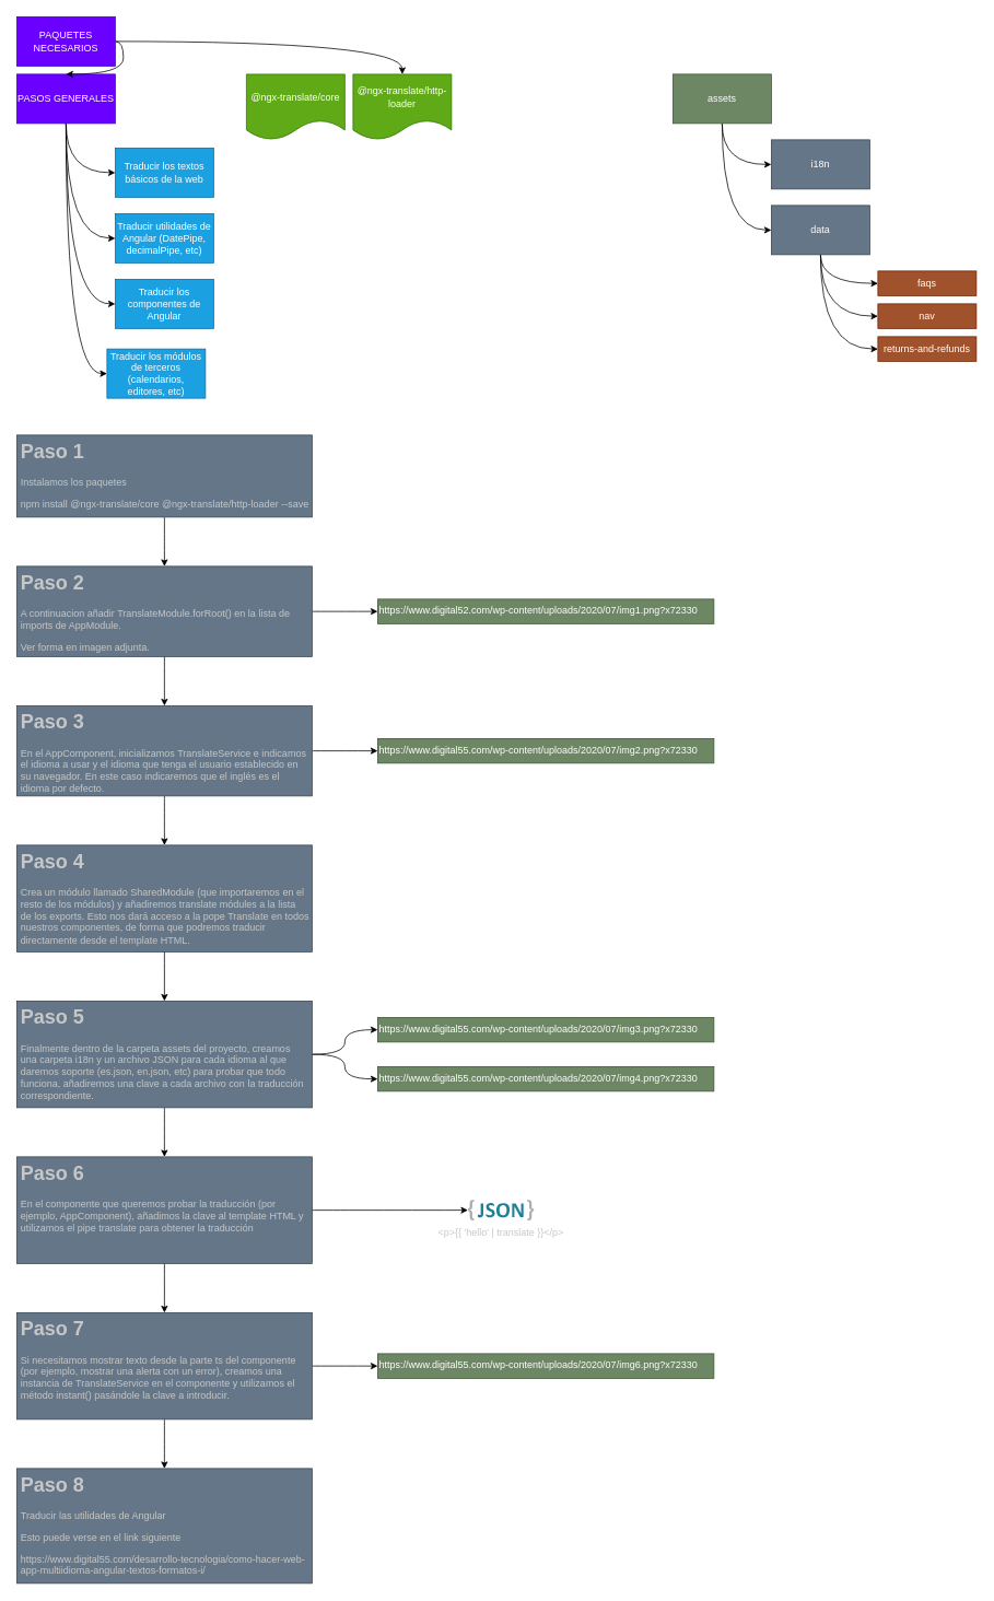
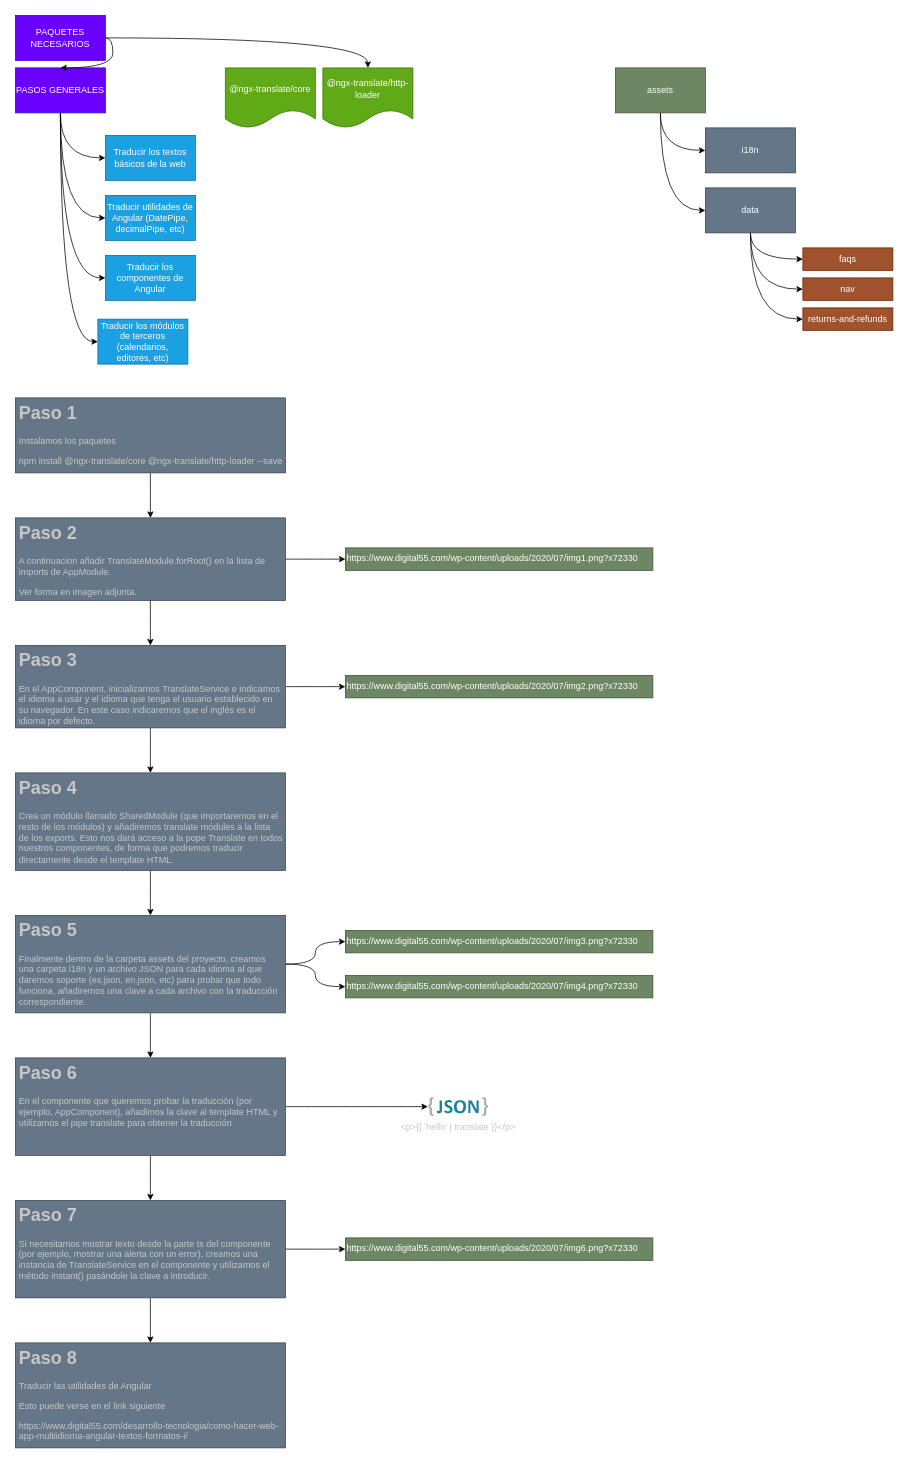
  <mxCell id="0" />
  <mxCell id="1" parent="0" />
  <mxCell id="2" style="edgeStyle=orthogonalEdgeStyle;html=1;exitX=0.5;exitY=1;exitDx=0;exitDy=0;entryX=0;entryY=0.5;entryDx=0;entryDy=0;curved=1;" parent="1" source="6" target="7" edge="1"><mxGeometry relative="1" as="geometry" /></mxCell>
  <mxCell id="3" style="edgeStyle=orthogonalEdgeStyle;curved=1;html=1;exitX=0.5;exitY=1;exitDx=0;exitDy=0;entryX=0;entryY=0.5;entryDx=0;entryDy=0;" parent="1" source="6" target="8" edge="1"><mxGeometry relative="1" as="geometry" /></mxCell>
  <mxCell id="4" style="edgeStyle=orthogonalEdgeStyle;curved=1;html=1;exitX=0.5;exitY=1;exitDx=0;exitDy=0;entryX=0;entryY=0.5;entryDx=0;entryDy=0;" parent="1" source="6" target="9" edge="1"><mxGeometry relative="1" as="geometry" /></mxCell>
  <mxCell id="5" style="edgeStyle=orthogonalEdgeStyle;curved=1;html=1;exitX=0.5;exitY=1;exitDx=0;exitDy=0;entryX=0;entryY=0.5;entryDx=0;entryDy=0;" parent="1" source="6" target="10" edge="1"><mxGeometry relative="1" as="geometry" /></mxCell>
  <mxCell id="6" value="PASOS GENERALES" style="rounded=0;whiteSpace=wrap;html=1;fillColor=#6a00ff;fontColor=#ffffff;strokeColor=#3700CC;" parent="1" vertex="1"><mxGeometry x="20" y="90" width="120" height="60" as="geometry" /></mxCell>
  <mxCell id="7" value="Traducir los textos básicos de la web" style="rounded=0;whiteSpace=wrap;html=1;fillColor=#1ba1e2;fontColor=#ffffff;strokeColor=#006EAF;" parent="1" vertex="1"><mxGeometry x="140" y="180" width="120" height="60" as="geometry" /></mxCell>
  <mxCell id="8" value="Traducir utilidades de Angular (DatePipe, decimalPipe, etc)" style="rounded=0;whiteSpace=wrap;html=1;fillColor=#1ba1e2;fontColor=#ffffff;strokeColor=#006EAF;" parent="1" vertex="1"><mxGeometry x="140" y="260" width="120" height="60" as="geometry" /></mxCell>
  <mxCell id="9" value="Traducir los componentes de Angular" style="rounded=0;whiteSpace=wrap;html=1;fillColor=#1ba1e2;fontColor=#ffffff;strokeColor=#006EAF;" parent="1" vertex="1"><mxGeometry x="140" y="340" width="120" height="60" as="geometry" /></mxCell>
  <mxCell id="10" value="Traducir los módulos de terceros (calendarios, editores, etc)" style="rounded=0;whiteSpace=wrap;html=1;fillColor=#1ba1e2;fontColor=#ffffff;strokeColor=#006EAF;" parent="1" vertex="1"><mxGeometry x="130" y="425" width="120" height="60" as="geometry" /></mxCell>
  <mxCell id="11" value="@ngx-translate/core" style="shape=document;whiteSpace=wrap;html=1;boundedLbl=1;fillColor=#60a917;fontColor=#ffffff;strokeColor=#2D7600;" parent="1" vertex="1"><mxGeometry x="300" y="90" width="120" height="80" as="geometry" /></mxCell>
  <mxCell id="12" value="@ngx-translate/http-loader" style="shape=document;whiteSpace=wrap;html=1;boundedLbl=1;fillColor=#60a917;fontColor=#ffffff;strokeColor=#2D7600;" parent="1" vertex="1"><mxGeometry x="430" y="90" width="120" height="80" as="geometry" /></mxCell>
  <mxCell id="13" style="edgeStyle=orthogonalEdgeStyle;curved=1;html=1;exitX=1;exitY=0.5;exitDx=0;exitDy=0;" parent="1" source="15" target="6" edge="1"><mxGeometry relative="1" as="geometry" /></mxCell>
  <mxCell id="14" style="edgeStyle=orthogonalEdgeStyle;curved=1;html=1;exitX=1;exitY=0.5;exitDx=0;exitDy=0;entryX=0.5;entryY=0;entryDx=0;entryDy=0;" parent="1" source="15" target="12" edge="1"><mxGeometry relative="1" as="geometry" /></mxCell>
  <mxCell id="15" value="PAQUETES NECESARIOS" style="rounded=0;whiteSpace=wrap;html=1;fillColor=#6a00ff;fontColor=#ffffff;strokeColor=#3700CC;" parent="1" vertex="1"><mxGeometry x="20" y="20" width="120" height="60" as="geometry" /></mxCell>
  <mxCell id="16" style="edgeStyle=orthogonalEdgeStyle;curved=1;html=1;exitX=0.5;exitY=1;exitDx=0;exitDy=0;entryX=0.5;entryY=0;entryDx=0;entryDy=0;fontColor=#C7C7C7;" parent="1" source="17" target="20" edge="1"><mxGeometry relative="1" as="geometry" /></mxCell>
  <mxCell id="17" value="&lt;h1&gt;Paso 1&lt;/h1&gt;&lt;p&gt;Instalamos los paquetes&lt;/p&gt;&lt;p&gt;npm install @ngx-translate/core @ngx-translate/http-loader --save&lt;/p&gt;" style="text;html=1;strokeColor=#314354;fillColor=#647687;spacing=5;spacingTop=-20;whiteSpace=wrap;overflow=hidden;rounded=0;fontColor=#C7C7C7;" parent="1" vertex="1"><mxGeometry x="20" y="530" width="360" height="100" as="geometry" /></mxCell>
  <mxCell id="18" style="edgeStyle=orthogonalEdgeStyle;curved=1;html=1;exitX=1;exitY=0.5;exitDx=0;exitDy=0;entryX=0;entryY=0.5;entryDx=0;entryDy=0;fontColor=#C7C7C7;" parent="1" source="20" target="21" edge="1"><mxGeometry relative="1" as="geometry" /></mxCell>
  <mxCell id="19" style="edgeStyle=orthogonalEdgeStyle;curved=1;html=1;exitX=0.5;exitY=1;exitDx=0;exitDy=0;entryX=0.5;entryY=0;entryDx=0;entryDy=0;fontColor=#C7C7C7;" parent="1" source="20" target="24" edge="1"><mxGeometry relative="1" as="geometry" /></mxCell>
  <mxCell id="20" value="&lt;h1&gt;Paso 2&lt;/h1&gt;&lt;p&gt;A continuacion añadir TranslateModule.forRoot() en la lista de imports de AppModule.&lt;/p&gt;&lt;p&gt;Ver forma en imagen adjunta.&lt;/p&gt;" style="text;html=1;strokeColor=#314354;fillColor=#647687;spacing=5;spacingTop=-20;whiteSpace=wrap;overflow=hidden;rounded=0;fontColor=#C7C7C7;labelPadding=0;perimeter=rectanglePerimeter;collapsible=0;metaEdit=0;" parent="1" vertex="1"><mxGeometry x="20" y="690" width="360" height="110" as="geometry" /></mxCell>
- <mxCell id="21" value="https://www.digital52.com/wp-content/uploads/2020/07/img1.png?x72330" style="text;whiteSpace=wrap;html=1;fillColor=#6d8764;fontColor=#ffffff;strokeColor=#3A5431;" parent="1" vertex="1"><mxGeometry x="460" y="730" width="410" height="30" as="geometry" /></mxCell>
+ <mxCell id="21" value="https://www.digital55.com/wp-content/uploads/2020/07/img1.png?x72330" style="text;whiteSpace=wrap;html=1;fillColor=#6d8764;fontColor=#ffffff;strokeColor=#3A5431;" parent="1" vertex="1"><mxGeometry x="460" y="730" width="410" height="30" as="geometry" /></mxCell>
  <mxCell id="22" style="edgeStyle=orthogonalEdgeStyle;curved=1;html=1;exitX=1;exitY=0.5;exitDx=0;exitDy=0;entryX=0;entryY=0.5;entryDx=0;entryDy=0;fontColor=#C7C7C7;" parent="1" source="24" target="25" edge="1"><mxGeometry relative="1" as="geometry" /></mxCell>
  <mxCell id="23" style="edgeStyle=orthogonalEdgeStyle;curved=1;html=1;exitX=0.5;exitY=1;exitDx=0;exitDy=0;entryX=0.5;entryY=0;entryDx=0;entryDy=0;fontColor=#C7C7C7;" parent="1" source="24" target="27" edge="1"><mxGeometry relative="1" as="geometry" /></mxCell>
  <mxCell id="24" value="&lt;h1&gt;Paso 3&lt;/h1&gt;&lt;p&gt;En el AppComponent, inicializamos TranslateService e indicamos el idioma a usar y el idioma que tenga el usuario establecido en su navegador. En este caso indicaremos que el inglés es el idioma por defecto.&lt;/p&gt;&lt;p&gt;Ver forma en imagen adjunta.&lt;/p&gt;" style="text;html=1;strokeColor=#314354;fillColor=#647687;spacing=5;spacingTop=-20;whiteSpace=wrap;overflow=hidden;rounded=0;fontColor=#C7C7C7;labelPadding=0;perimeter=rectanglePerimeter;collapsible=0;metaEdit=0;" parent="1" vertex="1"><mxGeometry x="20" y="860" width="360" height="110" as="geometry" /></mxCell>
  <mxCell id="25" value="https://www.digital55.com/wp-content/uploads/2020/07/img2.png?x72330" style="text;whiteSpace=wrap;html=1;fontColor=#ffffff;fillColor=#6d8764;strokeColor=#3A5431;" parent="1" vertex="1"><mxGeometry x="460" y="900" width="410" height="30" as="geometry" /></mxCell>
  <mxCell id="26" style="edgeStyle=orthogonalEdgeStyle;curved=1;html=1;exitX=0.5;exitY=1;exitDx=0;exitDy=0;entryX=0.5;entryY=0;entryDx=0;entryDy=0;fontColor=#C7C7C7;" parent="1" source="27" target="31" edge="1"><mxGeometry relative="1" as="geometry" /></mxCell>
  <mxCell id="27" value="&lt;h1&gt;Paso 4&lt;/h1&gt;&lt;p&gt;&lt;span&gt;Crea un módulo llamado SharedModule (que importaremos en el resto de los módulos) y añadiremos translate módules a la lista de los exports. Esto nos dará acceso a la pope Translate en todos nuestros componentes, de forma que podremos traducir directamente desde el template HTML.&lt;/span&gt;&lt;br&gt;&lt;/p&gt;" style="text;html=1;strokeColor=#314354;fillColor=#647687;spacing=5;spacingTop=-20;whiteSpace=wrap;overflow=hidden;rounded=0;fontColor=#C7C7C7;labelPadding=0;perimeter=rectanglePerimeter;collapsible=0;metaEdit=0;" parent="1" vertex="1"><mxGeometry x="20" y="1030" width="360" height="130" as="geometry" /></mxCell>
  <mxCell id="28" style="edgeStyle=orthogonalEdgeStyle;curved=1;html=1;exitX=1;exitY=0.5;exitDx=0;exitDy=0;entryX=0;entryY=0.5;entryDx=0;entryDy=0;fontColor=#C7C7C7;" parent="1" source="31" target="32" edge="1"><mxGeometry relative="1" as="geometry" /></mxCell>
  <mxCell id="29" style="edgeStyle=orthogonalEdgeStyle;curved=1;html=1;exitX=1;exitY=0.5;exitDx=0;exitDy=0;entryX=0;entryY=0.5;entryDx=0;entryDy=0;fontColor=#C7C7C7;" parent="1" source="31" target="33" edge="1"><mxGeometry relative="1" as="geometry" /></mxCell>
  <mxCell id="30" style="edgeStyle=orthogonalEdgeStyle;curved=1;html=1;exitX=0.5;exitY=1;exitDx=0;exitDy=0;entryX=0.5;entryY=0;entryDx=0;entryDy=0;fontColor=#C7C7C7;" parent="1" source="31" target="36" edge="1"><mxGeometry relative="1" as="geometry" /></mxCell>
  <mxCell id="31" value="&lt;h1&gt;Paso 5&lt;/h1&gt;&lt;p&gt;&lt;span&gt;Finalmente dentro de la carpeta assets del proyecto, creamos una carpeta i18n y un archivo JSON para cada idioma al que daremos soporte (es.json, en.json, etc) para probar que todo funciona, añadiremos una clave a cada archivo con la traducción correspondiente.&lt;/span&gt;&lt;br&gt;&lt;/p&gt;" style="text;html=1;strokeColor=#314354;fillColor=#647687;spacing=5;spacingTop=-20;whiteSpace=wrap;overflow=hidden;rounded=0;fontColor=#C7C7C7;labelPadding=0;perimeter=rectanglePerimeter;collapsible=0;metaEdit=0;" parent="1" vertex="1"><mxGeometry x="20" y="1220" width="360" height="130" as="geometry" /></mxCell>
  <mxCell id="32" value="https://www.digital55.com/wp-content/uploads/2020/07/img3.png?x72330" style="text;whiteSpace=wrap;html=1;fontColor=#ffffff;fillColor=#6d8764;strokeColor=#3A5431;" parent="1" vertex="1"><mxGeometry x="460" y="1240" width="410" height="30" as="geometry" /></mxCell>
  <mxCell id="33" value="https://www.digital55.com/wp-content/uploads/2020/07/img4.png?x72330" style="text;whiteSpace=wrap;html=1;fontColor=#ffffff;fillColor=#6d8764;strokeColor=#3A5431;" parent="1" vertex="1"><mxGeometry x="460" y="1300" width="410" height="30" as="geometry" /></mxCell>
  <mxCell id="34" style="edgeStyle=orthogonalEdgeStyle;curved=1;html=1;exitX=1;exitY=0.5;exitDx=0;exitDy=0;fontColor=#C7C7C7;" parent="1" source="36" target="37" edge="1"><mxGeometry relative="1" as="geometry" /></mxCell>
  <mxCell id="35" style="edgeStyle=orthogonalEdgeStyle;curved=1;html=1;exitX=0.5;exitY=1;exitDx=0;exitDy=0;entryX=0.5;entryY=0;entryDx=0;entryDy=0;fontColor=#C7C7C7;" parent="1" source="36" target="40" edge="1"><mxGeometry relative="1" as="geometry" /></mxCell>
  <mxCell id="36" value="&lt;h1&gt;Paso 6&lt;/h1&gt;&lt;p&gt;&lt;span&gt;En el componente que queremos probar la traducción (por ejemplo, AppComponent), añadimos la clave al template HTML y utilizamos el pipe translate para obtener la traducción&lt;/span&gt;&lt;br&gt;&lt;/p&gt;" style="text;html=1;strokeColor=#314354;fillColor=#647687;spacing=5;spacingTop=-20;whiteSpace=wrap;overflow=hidden;rounded=0;fontColor=#C7C7C7;labelPadding=0;perimeter=rectanglePerimeter;collapsible=0;metaEdit=0;" parent="1" vertex="1"><mxGeometry x="20" y="1410" width="360" height="130" as="geometry" /></mxCell>
  <mxCell id="37" value="&amp;lt;p&amp;gt;{{ 'hello' | translate }}&amp;lt;/p&amp;gt;" style="dashed=0;outlineConnect=0;html=1;align=center;labelPosition=center;verticalLabelPosition=bottom;verticalAlign=top;shape=mxgraph.weblogos.json_2;fontColor=#C7C7C7;" parent="1" vertex="1"><mxGeometry x="570" y="1462.4" width="80.4" height="25.2" as="geometry" /></mxCell>
  <mxCell id="38" style="edgeStyle=orthogonalEdgeStyle;curved=1;html=1;exitX=1;exitY=0.5;exitDx=0;exitDy=0;entryX=0;entryY=0.5;entryDx=0;entryDy=0;fontColor=#C7C7C7;" parent="1" source="40" target="41" edge="1"><mxGeometry relative="1" as="geometry" /></mxCell>
  <mxCell id="39" style="edgeStyle=orthogonalEdgeStyle;curved=1;html=1;exitX=0.5;exitY=1;exitDx=0;exitDy=0;entryX=0.5;entryY=0;entryDx=0;entryDy=0;fontColor=#C7C7C7;" parent="1" source="40" target="42" edge="1"><mxGeometry relative="1" as="geometry" /></mxCell>
  <mxCell id="40" value="&lt;h1&gt;Paso 7&lt;/h1&gt;&lt;p&gt;&lt;span&gt;Si necesitamos mostrar texto desde la parte ts del componente (por ejemplo, mostrar una alerta con un error), creamos una instancia de TranslateService en el componente y utilizamos el método instant() pasándole la clave a introducir.&lt;/span&gt;&lt;br&gt;&lt;/p&gt;" style="text;html=1;strokeColor=#314354;fillColor=#647687;spacing=5;spacingTop=-20;whiteSpace=wrap;overflow=hidden;rounded=0;fontColor=#C7C7C7;labelPadding=0;perimeter=rectanglePerimeter;collapsible=0;metaEdit=0;" parent="1" vertex="1"><mxGeometry x="20" y="1600" width="360" height="130" as="geometry" /></mxCell>
  <mxCell id="41" value="https://www.digital55.com/wp-content/uploads/2020/07/img6.png?x72330" style="text;whiteSpace=wrap;html=1;fontColor=#ffffff;fillColor=#6d8764;strokeColor=#3A5431;" parent="1" vertex="1"><mxGeometry x="460" y="1650" width="410" height="30" as="geometry" /></mxCell>
  <mxCell id="42" value="&lt;h1&gt;Paso 8&lt;/h1&gt;&lt;p&gt;&lt;span&gt;Traducir las utilidades de Angular&lt;/span&gt;&lt;br&gt;&lt;/p&gt;&lt;p&gt;&lt;span&gt;Esto puede verse en el link siguiente&lt;/span&gt;&lt;/p&gt;&lt;p&gt;&lt;span&gt;https://www.digital55.com/desarrollo-tecnologia/como-hacer-web-app-multiidioma-angular-textos-formatos-i/&lt;br&gt;&lt;/span&gt;&lt;/p&gt;" style="text;html=1;strokeColor=#314354;fillColor=#647687;spacing=5;spacingTop=-20;whiteSpace=wrap;overflow=hidden;rounded=0;fontColor=#C7C7C7;labelPadding=0;perimeter=rectanglePerimeter;collapsible=0;metaEdit=0;" parent="1" vertex="1"><mxGeometry x="20" y="1790" width="360" height="140" as="geometry" /></mxCell>
  <mxCell id="43" style="edgeStyle=orthogonalEdgeStyle;curved=1;html=1;exitX=0.5;exitY=1;exitDx=0;exitDy=0;entryX=0;entryY=0.5;entryDx=0;entryDy=0;fontColor=#C7C7C7;" edge="1" parent="1" source="45" target="46"><mxGeometry relative="1" as="geometry" /></mxCell>
  <mxCell id="44" style="edgeStyle=orthogonalEdgeStyle;curved=1;html=1;exitX=0.5;exitY=1;exitDx=0;exitDy=0;entryX=0;entryY=0.5;entryDx=0;entryDy=0;fontColor=#C7C7C7;" edge="1" parent="1" source="45" target="50"><mxGeometry relative="1" as="geometry" /></mxCell>
  <mxCell id="45" value="assets" style="rounded=0;whiteSpace=wrap;html=1;fontColor=#ffffff;fillColor=#6d8764;strokeColor=#3A5431;" vertex="1" parent="1"><mxGeometry x="820" y="90" width="120" height="60" as="geometry" /></mxCell>
  <mxCell id="46" value="i18n" style="rounded=0;whiteSpace=wrap;html=1;fontColor=#ffffff;fillColor=#647687;strokeColor=#314354;" vertex="1" parent="1"><mxGeometry x="940" y="170" width="120" height="60" as="geometry" /></mxCell>
  <mxCell id="47" style="edgeStyle=orthogonalEdgeStyle;curved=1;html=1;exitX=0.5;exitY=1;exitDx=0;exitDy=0;entryX=0;entryY=0.5;entryDx=0;entryDy=0;fontColor=#C7C7C7;" edge="1" parent="1" source="50" target="51"><mxGeometry relative="1" as="geometry" /></mxCell>
  <mxCell id="48" style="edgeStyle=orthogonalEdgeStyle;curved=1;html=1;exitX=0.5;exitY=1;exitDx=0;exitDy=0;entryX=0;entryY=0.5;entryDx=0;entryDy=0;fontColor=#C7C7C7;" edge="1" parent="1" source="50" target="52"><mxGeometry relative="1" as="geometry" /></mxCell>
  <mxCell id="49" style="edgeStyle=orthogonalEdgeStyle;curved=1;html=1;exitX=0.5;exitY=1;exitDx=0;exitDy=0;entryX=0;entryY=0.5;entryDx=0;entryDy=0;fontColor=#C7C7C7;" edge="1" parent="1" source="50" target="53"><mxGeometry relative="1" as="geometry" /></mxCell>
  <mxCell id="50" value="data" style="rounded=0;whiteSpace=wrap;html=1;fontColor=#ffffff;fillColor=#647687;strokeColor=#314354;" vertex="1" parent="1"><mxGeometry x="940" y="250" width="120" height="60" as="geometry" /></mxCell>
  <mxCell id="51" value="faqs" style="rounded=0;whiteSpace=wrap;html=1;fontColor=#ffffff;fillColor=#a0522d;strokeColor=#6D1F00;" vertex="1" parent="1"><mxGeometry x="1070" y="330" width="120" height="30" as="geometry" /></mxCell>
  <mxCell id="52" value="nav" style="rounded=0;whiteSpace=wrap;html=1;fontColor=#ffffff;fillColor=#a0522d;strokeColor=#6D1F00;" vertex="1" parent="1"><mxGeometry x="1070" y="370" width="120" height="30" as="geometry" /></mxCell>
  <mxCell id="53" value="returns-and-refunds" style="rounded=0;whiteSpace=wrap;html=1;fontColor=#ffffff;fillColor=#a0522d;strokeColor=#6D1F00;" vertex="1" parent="1"><mxGeometry x="1070" y="410" width="120" height="30" as="geometry" /></mxCell>
